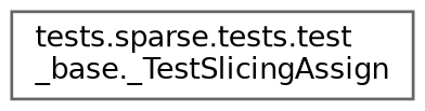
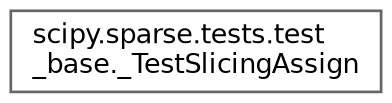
  digraph {
    rankdir=TB
-   n1 [color=grey40 fillcolor=white fontname=Helvetica fontsize=10 height=0.2 label="tests.sparse.tests.test\l_base._TestSlicingAssign" shape=box style=filled width=0.4]
+   n1 [color=grey40 fillcolor=white fontname=Helvetica fontsize=10 height=0.2 label="scipy.sparse.tests.test\l_base._TestSlicingAssign" shape=box style=filled width=0.4]
  }
